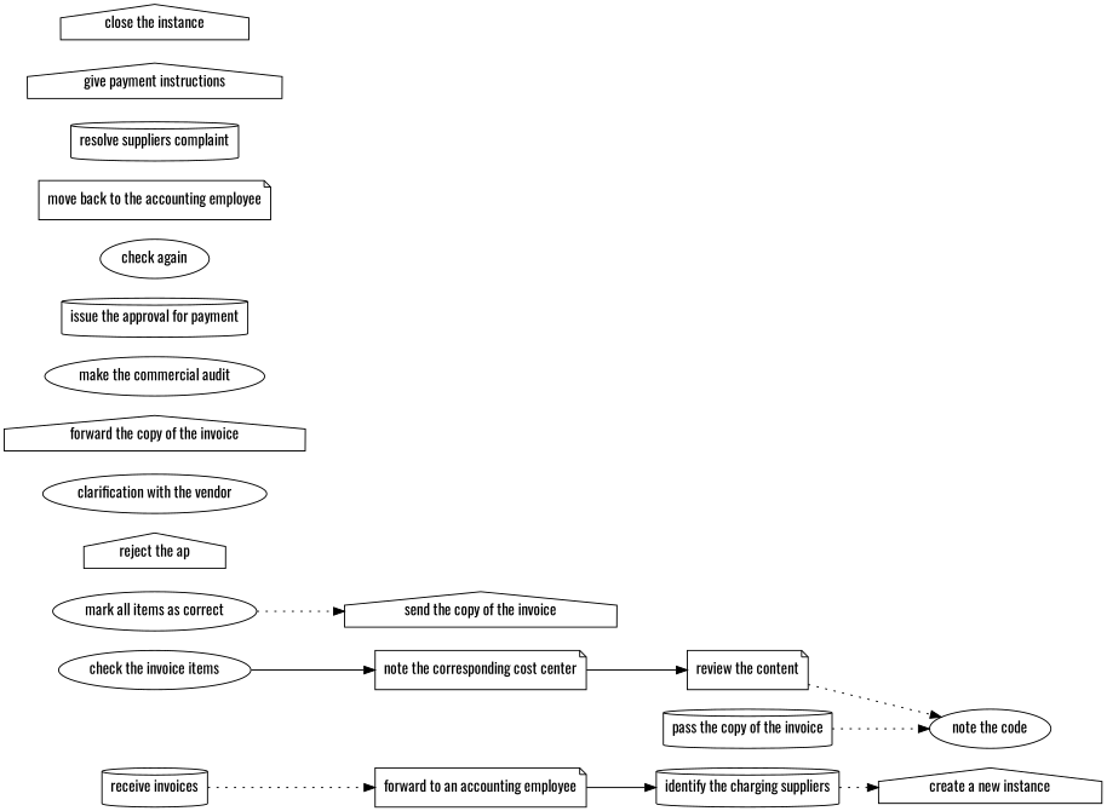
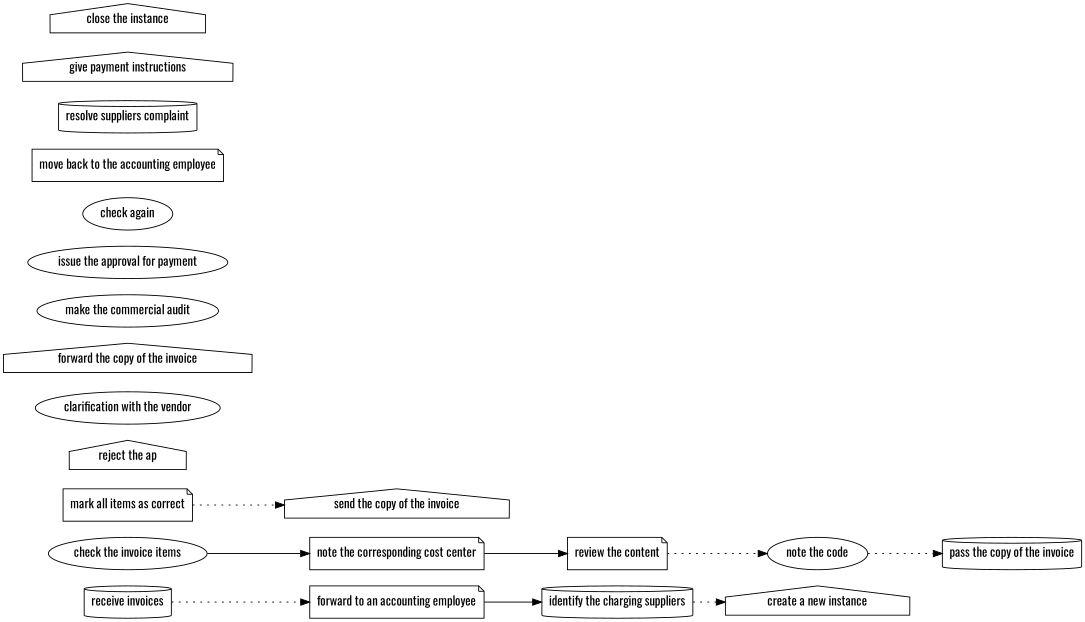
  strict digraph {
    fontname=Oswald
    rankdir=LR
    node [fontname=Oswald shape=house]
    edge [attrs="{'type': 'flow', 'label': 'flow'}" fontname=Oswald style=dotted]
    "receive invoices" [attrs="{'type': 'Activity', 'label': 'receive invoices'}" shape=cylinder]
    "forward to an accounting employee" [attrs="{'type': 'Activity', 'label': 'forward to an accounting employee'}" shape=note]
    "identify the charging suppliers" [attrs="{'type': 'Activity', 'label': 'identify the charging suppliers'}" shape=cylinder]
    "create a new instance" [attrs="{'type': 'Activity', 'label': 'create a new instance'}"]
    "check the invoice items" [attrs="{'type': 'Activity', 'label': 'check the invoice items'}" shape=ellipse]
    "note the corresponding cost center" [attrs="{'type': 'Activity', 'label': 'note the corresponding cost center'}" shape=note]
    "review the content" [attrs="{'type': 'Activity', 'label': 'review the content'}" shape=note]
    "note the code" [attrs="{'type': 'Activity', 'label': 'note the code'}" shape=ellipse]
    "pass the copy of the invoice" [attrs="{'type': 'Activity', 'label': 'pass the copy of the invoice'}" shape=cylinder]
-   "mark all items as correct" [attrs="{'type': 'Activity', 'label': 'mark all items as correct'}" shape=ellipse]
+   "mark all items as correct" [attrs="{'type': 'Activity', 'label': 'mark all items as correct'}" shape=note]
    "send the copy of the invoice" [attrs="{'type': 'Activity', 'label': 'send the copy of the invoice'}"]
    "reject the ap" [attrs="{'type': 'Activity', 'label': 'reject the ap'}"]
    "clarification with the vendor" [attrs="{'type': 'Activity', 'label': 'clarification with the vendor'}" shape=ellipse]
    "forward the copy of the invoice" [attrs="{'type': 'Activity', 'label': 'forward the copy of the invoice'}"]
    "make the commercial audit" [attrs="{'type': 'Activity', 'label': 'make the commercial audit'}" shape=ellipse]
-   "issue the approval for payment" [attrs="{'type': 'Activity', 'label': 'issue the approval for payment'}" shape=cylinder]
+   "issue the approval for payment" [attrs="{'type': 'Activity', 'label': 'issue the approval for payment'}" shape=ellipse]
    "check again" [attrs="{'type': 'Activity', 'label': 'check again'}" shape=ellipse]
    "move back to the accounting employee" [attrs="{'type': 'Activity', 'label': 'move back to the accounting employee'}" shape=note]
    n19 [attrs="{'type': 'Activity', 'label': 'resolve the complaint'}" label="resolve suppliers complaint" shape=cylinder]
    "give payment instructions" [attrs="{'type': 'Activity', 'label': 'give payment instructions'}"]
    "close the instance" [attrs="{'type': 'Activity', 'label': 'close the instance'}"]
    "receive invoices" -> "forward to an accounting employee"
    "forward to an accounting employee" -> "identify the charging suppliers" [style=solid]
    "identify the charging suppliers" -> "create a new instance"
    "check the invoice items" -> "note the corresponding cost center" [style=solid]
    "note the corresponding cost center" -> "review the content" [style=solid]
    "review the content" -> "note the code"
-   "pass the copy of the invoice" -> "note the code"
+   "note the code" -> "pass the copy of the invoice"
    "mark all items as correct" -> "send the copy of the invoice"
  }
